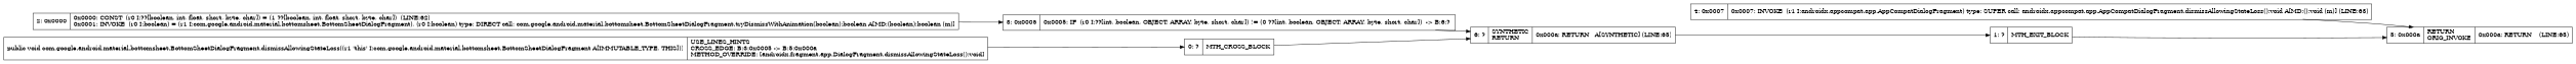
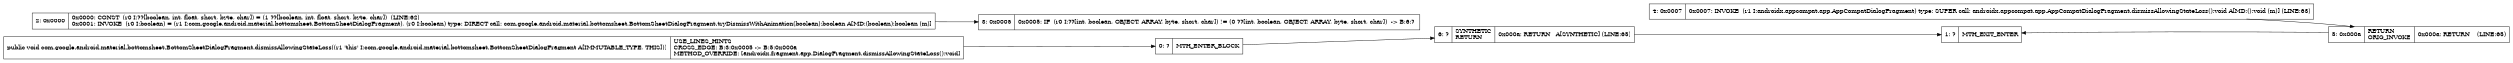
  digraph {
    rankdir=LR
    node [shape=record]
-   n1 [label="{0\:\ ?|MTH_CROSS_BLOCK\l}"]
+   n1 [label="{0\:\ ?|MTH_ENTER_BLOCK\l}"]
    n2 [label="{6\:\ ?|SYNTHETIC\lRETURN\l|0x000a: RETURN   A[SYNTHETIC] (LINE:65)\l}"]
    n3 [label="{2\:\ 0x0000|0x0000: CONST  (r0 I:??[boolean, int, float, short, byte, char]) = (1 ??[boolean, int, float, short, byte, char])  (LINE:62)\l0x0001: INVOKE  (r0 I:boolean) = (r1 I:com.google.android.material.bottomsheet.BottomSheetDialogFragment), (r0 I:boolean) type: DIRECT call: com.google.android.material.bottomsheet.BottomSheetDialogFragment.tryDismissWithAnimation(boolean):boolean A[MD:(boolean):boolean (m)]\l}"]
    n4 [label="{3\:\ 0x0005|0x0005: IF  (r0 I:??[int, boolean, OBJECT, ARRAY, byte, short, char]) != (0 ??[int, boolean, OBJECT, ARRAY, byte, short, char])  \-\> B:6:? \l}"]
    n5 [label="{4\:\ 0x0007|0x0007: INVOKE  (r1 I:androidx.appcompat.app.AppCompatDialogFragment) type: SUPER call: androidx.appcompat.app.AppCompatDialogFragment.dismissAllowingStateLoss():void A[MD:():void (m)] (LINE:63)\l}"]
    n6 [label="{5\:\ 0x000a|RETURN\lORIG_INVOKE\l|0x000a: RETURN    (LINE:65)\l}"]
-   n7 [label="{1\:\ ?|MTH_EXIT_BLOCK\l}"]
+   n7 [label="{1\:\ ?|MTH_EXIT_ENTER\l}"]
    n8 [label="{public void com.google.android.material.bottomsheet.BottomSheetDialogFragment.dismissAllowingStateLoss((r1 'this' I:com.google.android.material.bottomsheet.BottomSheetDialogFragment A[IMMUTABLE_TYPE, THIS]))  | USE_LINES_HINTS\lCROSS_EDGE: B:3:0x0005 \-\> B:5:0x000a\lMETHOD_OVERRIDE: [androidx.fragment.app.DialogFragment.dismissAllowingStateLoss():void]\l}"]
    n1 -> n2
    n2 -> n7
    n3 -> n4
-   n4 -> n2
    n5 -> n6
-   n7 -> n6
+   n6 -> n7
    n8 -> n1
  }
